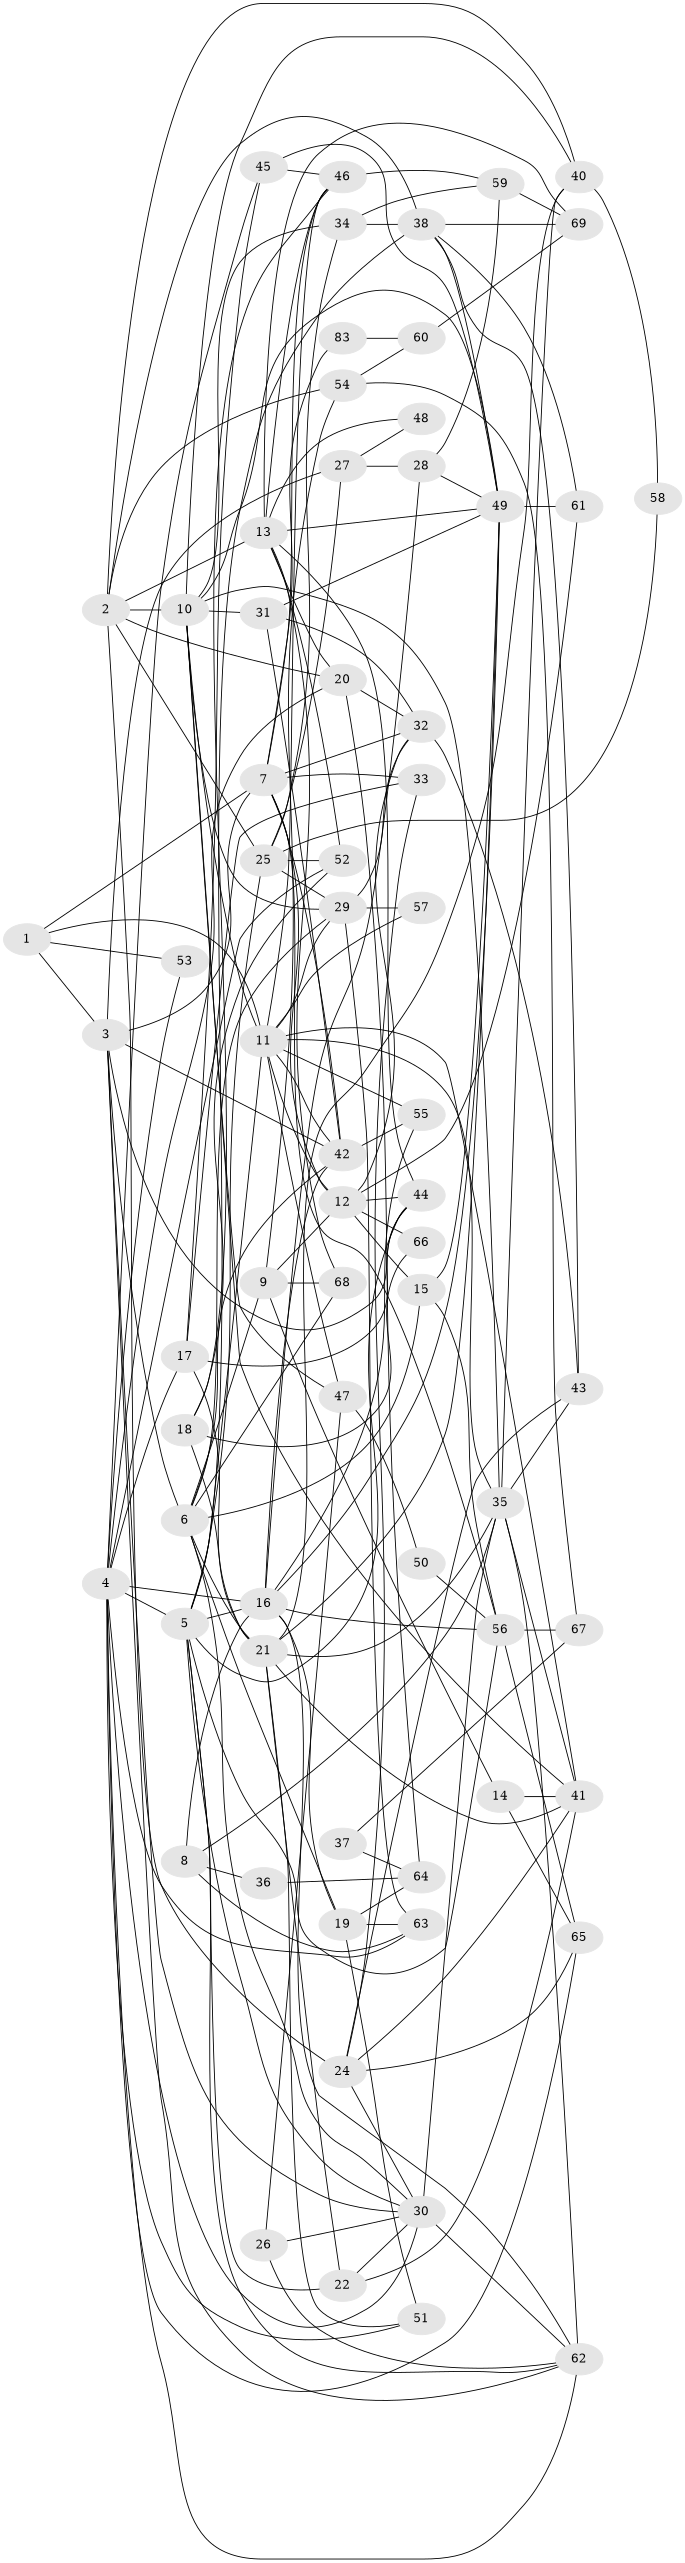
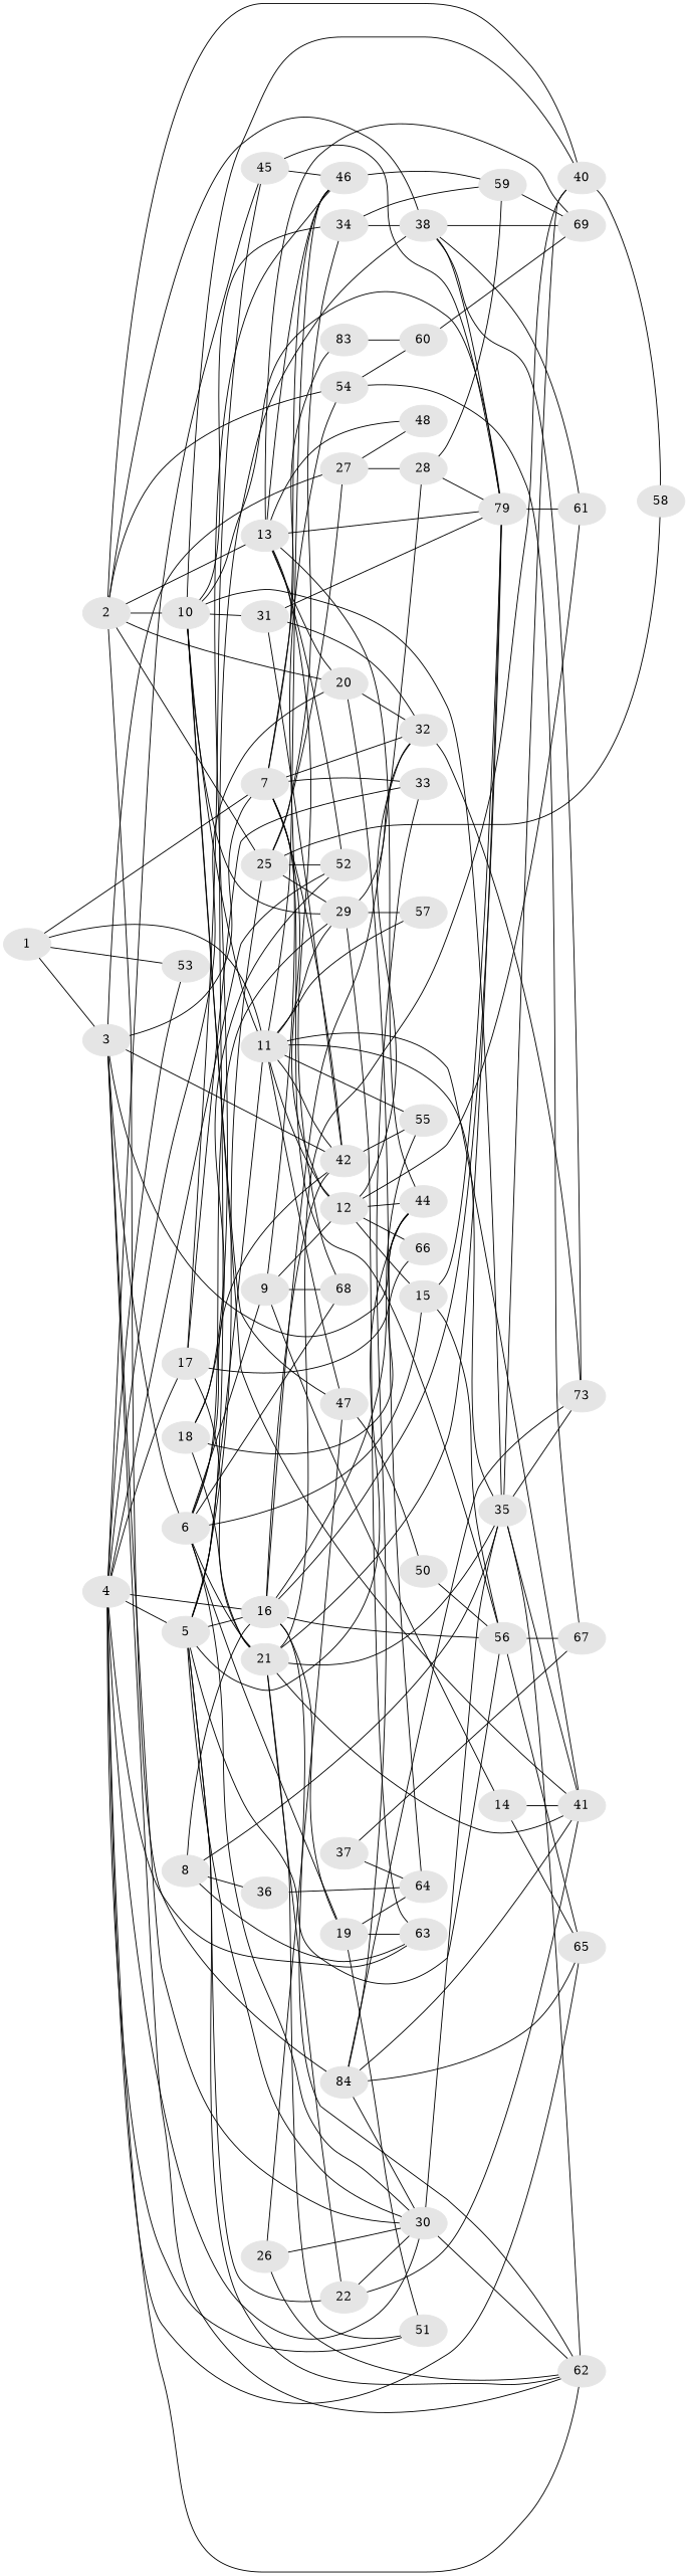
  graph {
    rankdir=LR
    node [color=gray90 style=filled]
    edge [weight=1.0]
    1
    3
    7
    11
    53
    6
    27
    30
    42
    44
    62
    56
    12
    n14 [label=83]
    32
    33
    46
    29
    35
    41
    47
    57
    55
    2
    10
    13
    20
-   24
+   24 [label=84]
    25
    38
    40
    54
    31
    34
-   49
+   49 [label=79]
    52
    68
    48
    69
    64
    65
-   43
+   43 [label=73]
    58
    61
    60
    67
    9
    15
    19
    21
    28
    4
    5
    16
    17
    45
    51
    63
    22
    14
    66
    59
    8
    36
    50
    18
    26
    37
    1 -- 3
    1 -- 7
    1 -- 11
    1 -- 53
    3 -- 7 [weight=2.0]
    3 -- 6
    3 -- 27
    3 -- 30
    3 -- 42
    3 -- 44
    3 -- 62
    7 -- 42
    7 -- 56
    7 -- 12
    7 -- n14
    7 -- 32
    7 -- 33
    7 -- 46
    11 -- 42
    11 -- 12
    11 -- 46
    11 -- 29
    11 -- 35
    11 -- 41
    11 -- 47
    11 -- 57
    11 -- 55 [weight=2.0]
    6 -- 30
    6 -- 42
    6 -- 29
    6 -- 68
    6 -- 9
    6 -- 15
    6 -- 19
    6 -- 21 [weight=2.0]
    27 -- 48
    27 -- 28
    30 -- 62
    30 -- 35
    42 -- 55
    56 -- 65
    56 -- 67
    12 -- 44
    12 -- 32
    12 -- 61
    12 -- 15
    12 -- 66
    n14 -- 60
    32 -- 43
    46 -- 59
    29 -- 32
    29 -- 57 [weight=2.0]
    29 -- 63
    35 -- 62
    35 -- 41
    35 -- 40
    35 -- 43
    47 -- 50
    2 -- 10 [weight=2.0]
    2 -- 13
    2 -- 20
    2 -- 24
    2 -- 25 [weight=2.0]
    2 -- 38
    2 -- 40
    2 -- 54
    10 -- 11
    10 -- 29
    10 -- 35 [weight=2.0]
    10 -- 41
    10 -- 47
    10 -- 40
    10 -- 31
    10 -- 34
    10 -- 49
    13 -- 44 [weight=2.0]
    13 -- 46
    13 -- 20 [weight=2.0]
    13 -- 49 [weight=2.0]
    13 -- 52
    13 -- 68
    13 -- 48
    13 -- 69
    20 -- 32
    20 -- 64
    24 -- 30
    24 -- 33
    24 -- 41
    24 -- 65
    24 -- 43
    25 -- 27
    25 -- 29
    25 -- 34
    25 -- 52
    25 -- 58
    38 -- 49
    38 -- 69
    38 -- 43
    38 -- 61
    40 -- 58
    54 -- 60
    54 -- 67
    31 -- 42
    31 -- 32
    31 -- 49
    34 -- 38 [weight=2.0]
    34 -- 59
    49 -- 61
    60 -- 69
    9 -- 12
    9 -- 54
    9 -- 68
    9 -- 14
    15 -- 56
    15 -- 49
    19 -- 64
    19 -- 51
    19 -- 63
    21 -- 35
    21 -- 41
    21 -- 40
    21 -- 49
    21 -- 51
    21 -- 22
    28 -- 49
    28 -- 59
    4 -- 53
    4 -- 30
    4 -- 62
    4 -- 20 [weight=2.0]
    4 -- 52
    4 -- 65
    4 -- 5
    4 -- 16
    4 -- 17
    4 -- 45
    4 -- 51
    4 -- 63
    5 -- 11
    5 -- 30
    5 -- 44
    5 -- 62
    5 -- 56
    5 -- 25 [weight=2.0]
    5 -- 38
    5 -- 16
    5 -- 22
    16 -- 42
    16 -- 62
    16 -- 56 [weight=2.0]
    16 -- 55
    16 -- 49
    16 -- 19
    16 -- 28
    17 -- 44
    17 -- 33
    17 -- 21
    17 -- 45
    45 -- 46
    45 -- 49
    22 -- 30
    22 -- 41
    14 -- 41
    14 -- 65
    59 -- 69
    8 -- 35
    8 -- 16
    8 -- 63
    8 -- 36
    36 -- 64
    50 -- 56
    18 -- 46
    18 -- 52
    18 -- 21
    18 -- 66
    26 -- 30
    26 -- 62
    26 -- 47
    37 -- 64
    37 -- 67
  }
